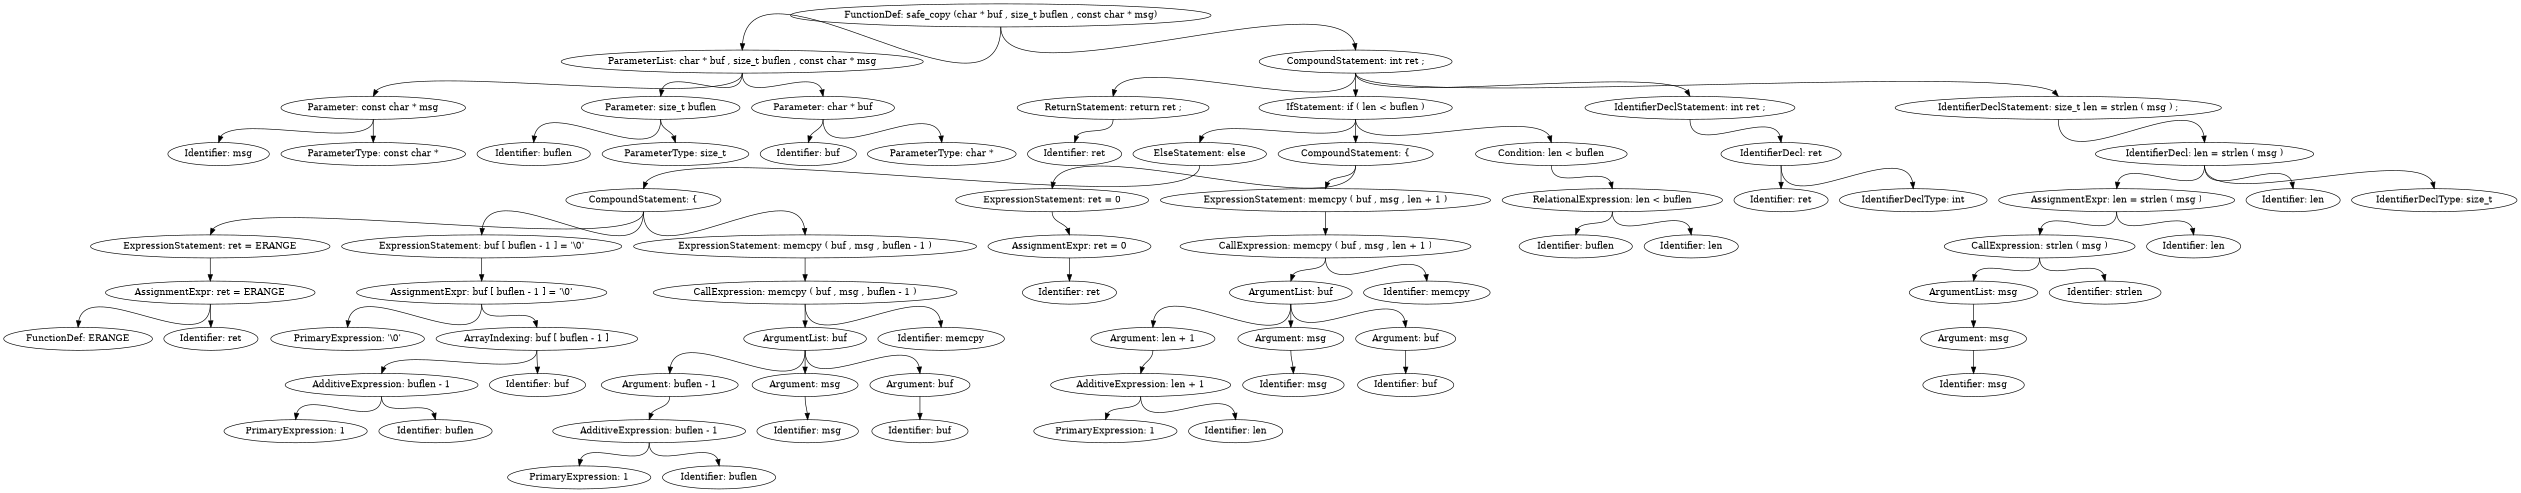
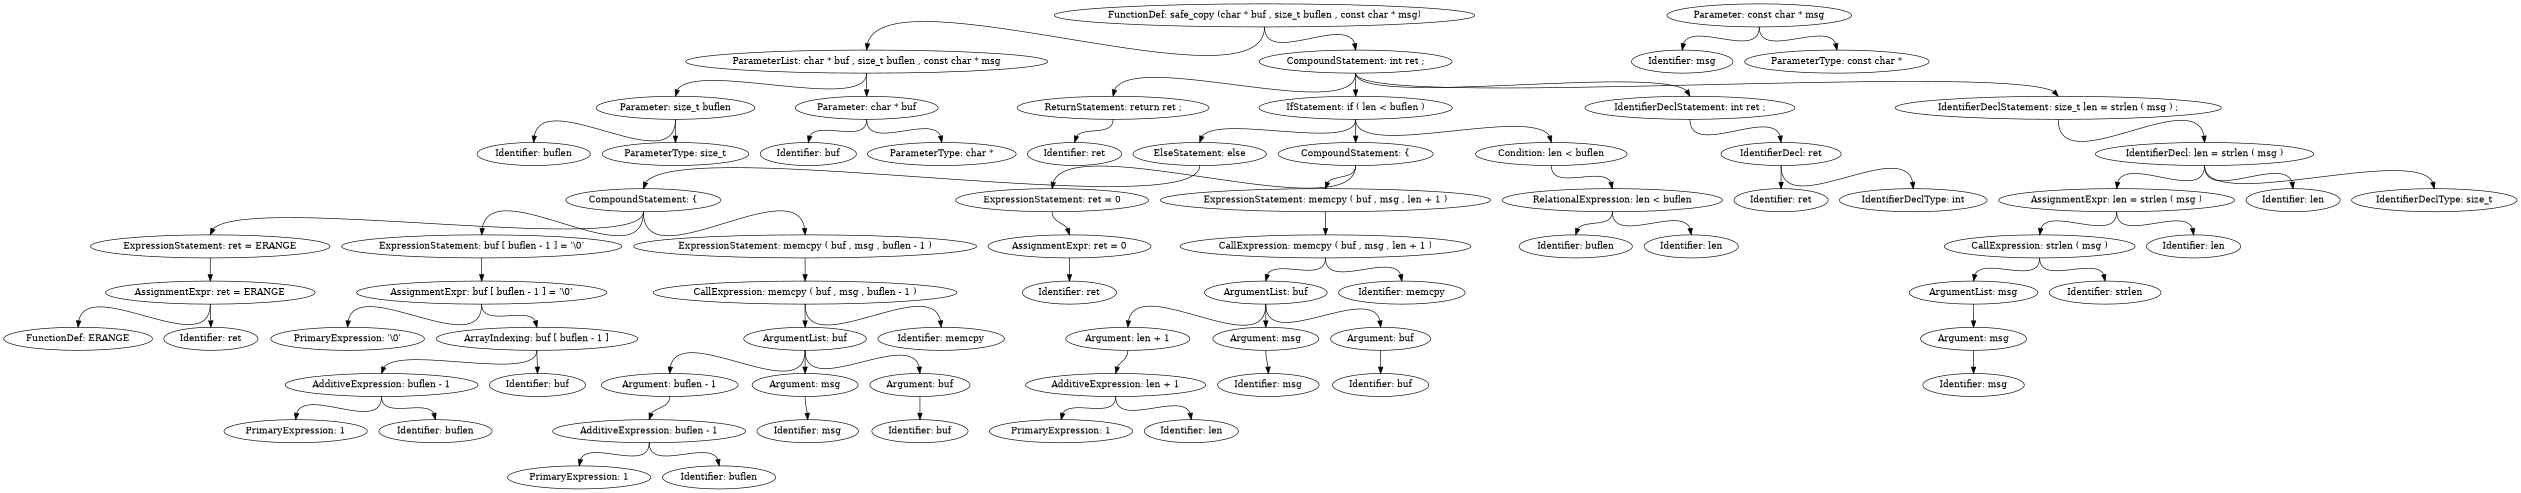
  digraph {
    edge [headport=n tailport=s]
    n1 [label="FunctionDef: safe_copy (char * buf , size_t buflen , const char * msg)"]
    n2 [label="ParameterList: char * buf , size_t buflen , const char * msg"]
    n3 [label="CompoundStatement: int ret ;"]
    n4 [label="Parameter: const char * msg"]
    n5 [label="Parameter: size_t buflen"]
    n6 [label="Parameter: char * buf"]
    n7 [label="ReturnStatement: return ret ;"]
    n8 [label="IfStatement: if ( len < buflen )"]
    n9 [label="IdentifierDeclStatement: int ret ;"]
    n10 [label="IdentifierDeclStatement: size_t len = strlen ( msg ) ;"]
    n11 [label="Identifier: msg"]
    n12 [label="ParameterType: const char *"]
    n13 [label="Identifier: buflen"]
    n14 [label="ParameterType: size_t"]
    n15 [label="Identifier: buf"]
    n16 [label="ParameterType: char *"]
    n17 [label="Identifier: ret"]
    n18 [label="ElseStatement: else"]
    n19 [label="CompoundStatement: {"]
    n20 [label="Condition: len < buflen"]
    n21 [label="IdentifierDecl: ret"]
    n22 [label="IdentifierDecl: len = strlen ( msg )"]
    n23 [label="CompoundStatement: {"]
    n24 [label="ExpressionStatement: ret = 0"]
    n25 [label="ExpressionStatement: memcpy ( buf , msg , len + 1 )"]
    n26 [label="RelationalExpression: len < buflen"]
    n27 [label="ExpressionStatement: ret = ERANGE"]
    n28 [label="ExpressionStatement: buf [ buflen - 1 ] = '\\0'"]
    n29 [label="ExpressionStatement: memcpy ( buf , msg , buflen - 1 )"]
    n30 [label="AssignmentExpr: ret = ERANGE"]
    n31 [label="AssignmentExpr: buf [ buflen - 1 ] = '\\0'"]
    n32 [label="CallExpression: memcpy ( buf , msg , buflen - 1 )"]
    n33 [label="FunctionDef: ERANGE"]
    n34 [label="Identifier: ret"]
    n35 [label="PrimaryExpression: '\\0'"]
    n36 [label="ArrayIndexing: buf [ buflen - 1 ]"]
    n37 [label="AdditiveExpression: buflen - 1"]
    n38 [label="Identifier: buf"]
    n39 [label="PrimaryExpression: 1"]
    n40 [label="Identifier: buflen"]
    n41 [label="ArgumentList: buf"]
    n42 [label="Identifier: memcpy"]
    n43 [label="Argument: buflen - 1"]
    n44 [label="Argument: msg"]
    n45 [label="Argument: buf"]
    n46 [label="AdditiveExpression: buflen - 1"]
    n47 [label="Identifier: msg"]
    n48 [label="Identifier: buf"]
    n49 [label="PrimaryExpression: 1"]
    n50 [label="Identifier: buflen"]
    n51 [label="AssignmentExpr: ret = 0"]
    n52 [label="CallExpression: memcpy ( buf , msg , len + 1 )"]
    n53 [label="Identifier: ret"]
    n54 [label="ArgumentList: buf"]
    n55 [label="Identifier: memcpy"]
    n56 [label="Argument: len + 1"]
    n57 [label="Argument: msg"]
    n58 [label="Argument: buf"]
    n59 [label="AdditiveExpression: len + 1"]
    n60 [label="Identifier: msg"]
    n61 [label="Identifier: buf"]
    n62 [label="PrimaryExpression: 1"]
    n63 [label="Identifier: len"]
    n64 [label="Identifier: buflen"]
    n65 [label="Identifier: len"]
    n66 [label="Identifier: ret"]
    n67 [label="IdentifierDeclType: int"]
    n68 [label="AssignmentExpr: len = strlen ( msg )"]
    n69 [label="Identifier: len"]
    n70 [label="IdentifierDeclType: size_t"]
    n71 [label="CallExpression: strlen ( msg )"]
    n72 [label="Identifier: len"]
    n73 [label="ArgumentList: msg"]
    n74 [label="Identifier: strlen"]
    n75 [label="Argument: msg"]
    n76 [label="Identifier: msg"]
    n1 -> n2
    n1 -> n3
-   n2 -> n4
    n2 -> n5
    n2 -> n6
    n3 -> n7
    n3 -> n8
    n3 -> n9
    n3 -> n10
    n4 -> n11
    n4 -> n12
    n5 -> n13
    n5 -> n14
    n6 -> n15
    n6 -> n16
    n7 -> n17
    n8 -> n18
    n8 -> n19
    n8 -> n20
    n9 -> n21
    n10 -> n22
    n18 -> n23
    n19 -> n24
    n19 -> n25
    n20 -> n26
    n21 -> n66
    n21 -> n67
    n22 -> n68
    n22 -> n69
    n22 -> n70
    n23 -> n27
    n23 -> n28
    n23 -> n29
    n24 -> n51
    n25 -> n52
    n26 -> n64
    n26 -> n65
    n27 -> n30
    n28 -> n31
    n29 -> n32
    n30 -> n33
    n30 -> n34
    n31 -> n35
    n31 -> n36
    n32 -> n41
    n32 -> n42
    n36 -> n37
    n36 -> n38
    n37 -> n39
    n37 -> n40
    n41 -> n43
    n41 -> n44
    n41 -> n45
    n43 -> n46
    n44 -> n47
    n45 -> n48
    n46 -> n49
    n46 -> n50
    n51 -> n53
    n52 -> n54
    n52 -> n55
    n54 -> n56
    n54 -> n57
    n54 -> n58
    n56 -> n59
    n57 -> n60
    n58 -> n61
    n59 -> n62
    n59 -> n63
    n68 -> n71
    n68 -> n72
    n71 -> n73
    n71 -> n74
    n73 -> n75
    n75 -> n76
  }
